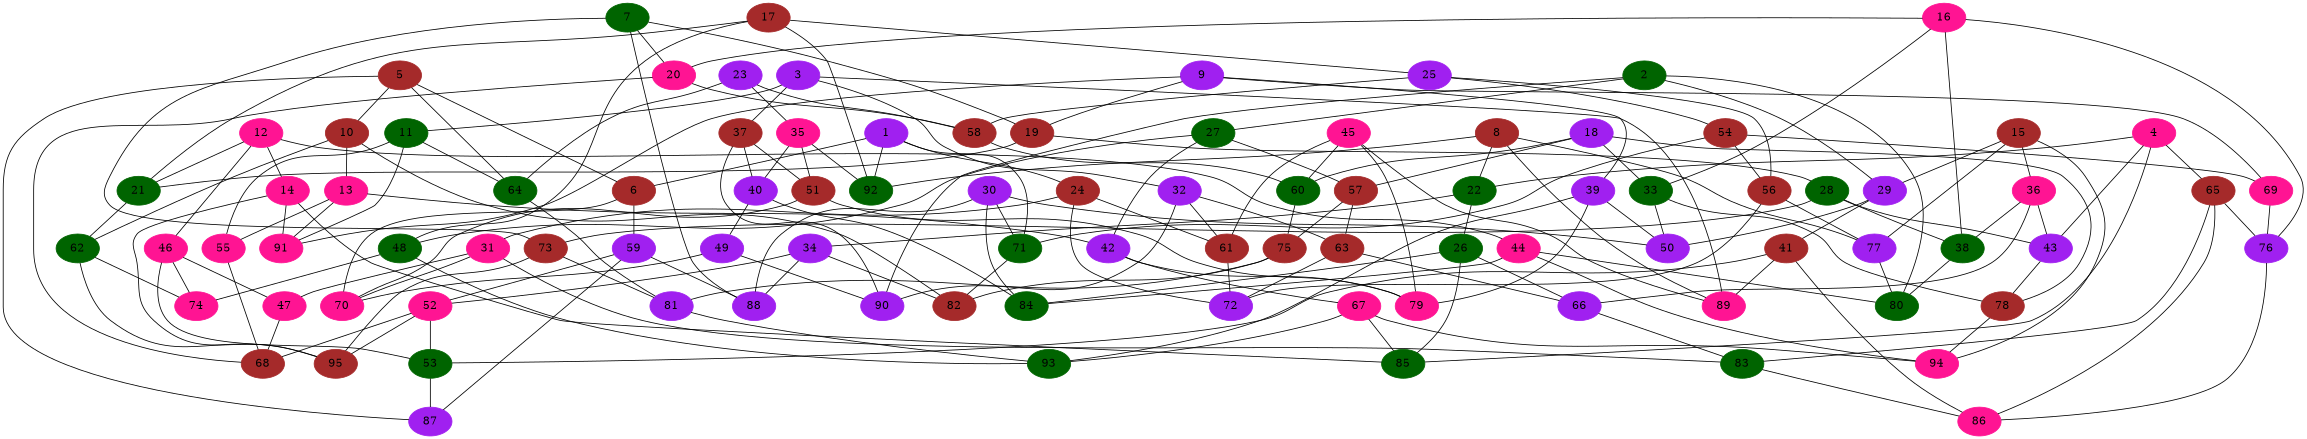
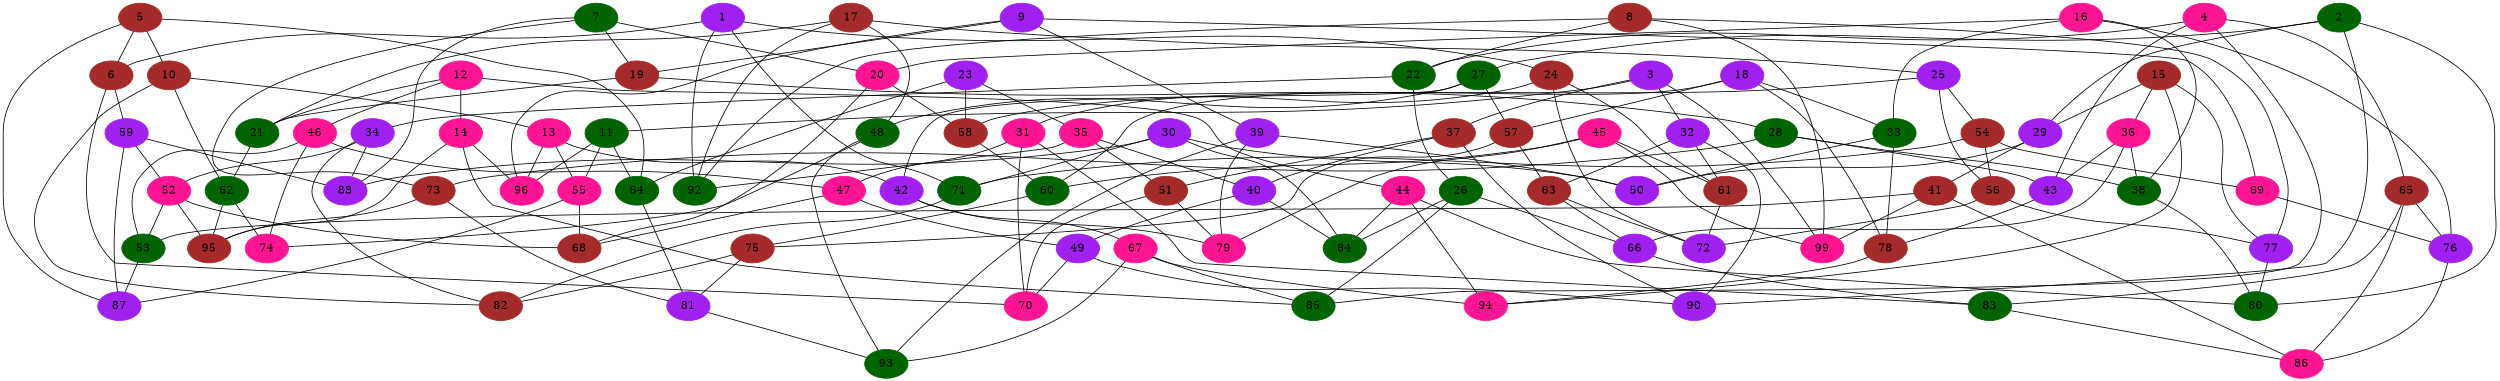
  graph {
    node [color=purple style=filled]
    6 [color=brown]
    1
    24 [color=brown]
    71 [color=darkgreen]
    92 [color=darkgreen]
    59
    70 [color=deeppink]
    31 [color=deeppink]
    61 [color=brown]
    72
    82 [color=brown]
    2 [color=darkgreen]
    27 [color=darkgreen]
    29
    80 [color=darkgreen]
    90
    42
    48 [color=darkgreen]
    57 [color=brown]
    41 [color=brown]
    50
    11 [color=darkgreen]
    3
    32
    37 [color=brown]
-   89 [color=deeppink]
+   89 [color=deeppink label=99]
    64 [color=darkgreen]
-   91 [color=deeppink]
+   91 [color=deeppink label=96]
    55 [color=deeppink]
    63 [color=brown]
    40
    51 [color=brown]
    4 [color=deeppink]
    22 [color=darkgreen]
    43
    65 [color=brown]
    85 [color=darkgreen]
    26 [color=darkgreen]
    34
    78 [color=brown]
    76
    83 [color=darkgreen]
    86 [color=deeppink]
    5 [color=brown]
    10 [color=brown]
    87
    13 [color=deeppink]
    62 [color=darkgreen]
    81
    88
    52 [color=deeppink]
    7 [color=darkgreen]
    19 [color=brown]
    20 [color=deeppink]
    73 [color=brown]
    21 [color=darkgreen]
    28 [color=darkgreen]
    58 [color=brown]
    68 [color=brown]
    95 [color=brown]
    8 [color=brown]
    77
    9
    39
    69 [color=deeppink]
    79 [color=deeppink]
    93 [color=darkgreen]
    74 [color=deeppink]
    12 [color=deeppink]
    14 [color=deeppink]
    44 [color=deeppink]
    46 [color=deeppink]
    94 [color=deeppink]
    84 [color=darkgreen]
    47 [color=deeppink]
    53 [color=darkgreen]
    67 [color=deeppink]
    15 [color=brown]
    36 [color=deeppink]
    38 [color=darkgreen]
    66
    16 [color=deeppink]
    33 [color=darkgreen]
    17 [color=brown]
    25
    54 [color=brown]
    56 [color=brown]
    18
    60 [color=darkgreen]
    75 [color=brown]
    23
    35 [color=deeppink]
    30
    49
    45 [color=deeppink]
    6 -- 59
    6 -- 70
    1 -- 6
    1 -- 24
    1 -- 71
    1 -- 92
    24 -- 31
    24 -- 61
    24 -- 72
    71 -- 82
    59 -- 87
    59 -- 88
    59 -- 52
    31 -- 70
    31 -- 83
    31 -- 47
    61 -- 72
    2 -- 27
    2 -- 29
    2 -- 80
    2 -- 90
    27 -- 42
    27 -- 48
    27 -- 57
    29 -- 41
    29 -- 50
    42 -- 79
    42 -- 67
    48 -- 93
    48 -- 74
    57 -- 63
    57 -- 75
    41 -- 89
    41 -- 86
    41 -- 53
    11 -- 64
    11 -- 91
    11 -- 55
    3 -- 11
    3 -- 32
    3 -- 37
    3 -- 89
    32 -- 61
    32 -- 90
    32 -- 63
    37 -- 90
    37 -- 40
    37 -- 51
    64 -- 81
+   55 -- 87
    55 -- 68
    63 -- 72
    63 -- 66
    40 -- 84
    40 -- 49
    51 -- 70
    51 -- 79
    4 -- 22
    4 -- 43
    4 -- 65
    4 -- 85
    22 -- 26
    22 -- 34
    43 -- 78
    65 -- 76
    65 -- 83
    65 -- 86
    26 -- 85
    26 -- 84
    26 -- 66
    34 -- 82
    34 -- 88
    34 -- 52
    78 -- 94
    76 -- 86
    83 -- 86
    5 -- 6
    5 -- 64
    5 -- 10
    5 -- 87
    10 -- 82
    10 -- 13
    10 -- 62
    13 -- 42
    13 -- 91
    13 -- 55
    62 -- 95
    62 -- 74
    81 -- 93
    52 -- 68
    52 -- 95
    52 -- 53
    7 -- 88
    7 -- 19
    7 -- 20
    7 -- 73
    19 -- 21
    19 -- 28
    20 -- 58
    20 -- 68
    73 -- 81
    73 -- 95
    21 -- 62
    28 -- 43
    28 -- 73
    28 -- 38
    58 -- 60
    8 -- 92
    8 -- 89
    8 -- 22
    8 -- 77
    77 -- 80
    9 -- 91
    9 -- 19
    9 -- 39
    9 -- 69
    39 -- 50
    39 -- 79
    39 -- 93
    69 -- 76
    12 -- 21
    12 -- 14
    12 -- 44
    12 -- 46
    14 -- 91
    14 -- 85
    14 -- 95
    44 -- 80
    44 -- 94
    44 -- 84
    46 -- 74
    46 -- 47
    46 -- 53
    47 -- 68
+   47 -- 49
    53 -- 87
    67 -- 85
    67 -- 93
    67 -- 94
    15 -- 29
    15 -- 77
    15 -- 94
    15 -- 36
    36 -- 43
    36 -- 38
    36 -- 66
    38 -- 80
    66 -- 83
    16 -- 76
    16 -- 20
    16 -- 38
    16 -- 33
    33 -- 50
    33 -- 78
    17 -- 92
    17 -- 48
    17 -- 21
    17 -- 25
    25 -- 58
    25 -- 54
    25 -- 56
    54 -- 71
    54 -- 69
    54 -- 56
    56 -- 72
    56 -- 77
    18 -- 57
    18 -- 78
    18 -- 33
    18 -- 60
    60 -- 75
    75 -- 82
    75 -- 81
    23 -- 64
    23 -- 58
    23 -- 35
    35 -- 92
    35 -- 40
    35 -- 51
    30 -- 71
    30 -- 50
    30 -- 88
    30 -- 84
    49 -- 70
    49 -- 90
    45 -- 61
    45 -- 89
    45 -- 79
    45 -- 60
  }
